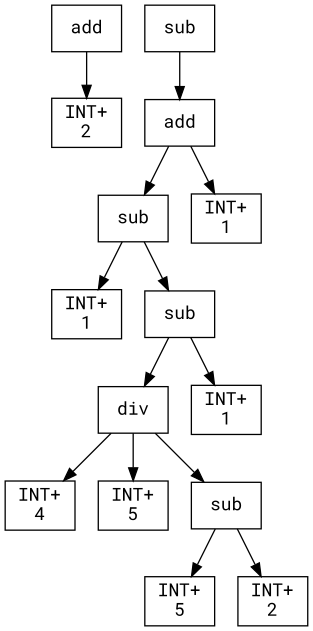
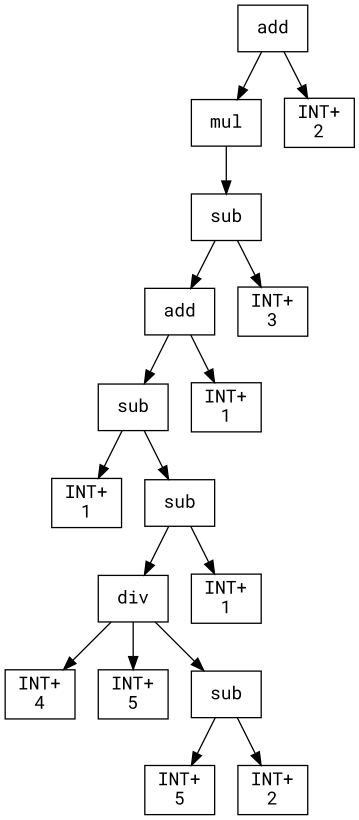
  digraph {
    fontname="Roboto Mono"
    node [fontname="Roboto Mono" shape=box]
    edge [fontname="Roboto Mono"]
    n1 [label=add]
+   n2 [label=mul]
    n3 [label="INT+\n2"]
    n4 [label=sub]
    n5 [label="INT+\n4"]
    n6 [label=add]
+   n7 [label="INT+\n3"]
    n8 [label=sub]
    n9 [label="INT+\n1"]
    n10 [label="INT+\n1"]
    n11 [label=sub]
    n12 [label=div]
    n13 [label="INT+\n1"]
    n14 [label="INT+\n5"]
    n15 [label=sub]
    n16 [label="INT+\n5"]
    n17 [label="INT+\n2"]
+   n1 -> n2
    n1 -> n3
+   n2 -> n4
    n4 -> n6
+   n4 -> n7
    n6 -> n8
    n6 -> n9
    n8 -> n10
    n8 -> n11
    n11 -> n12
    n11 -> n13
    n12 -> n5
    n12 -> n14
    n12 -> n15
    n15 -> n16
    n15 -> n17
  }
